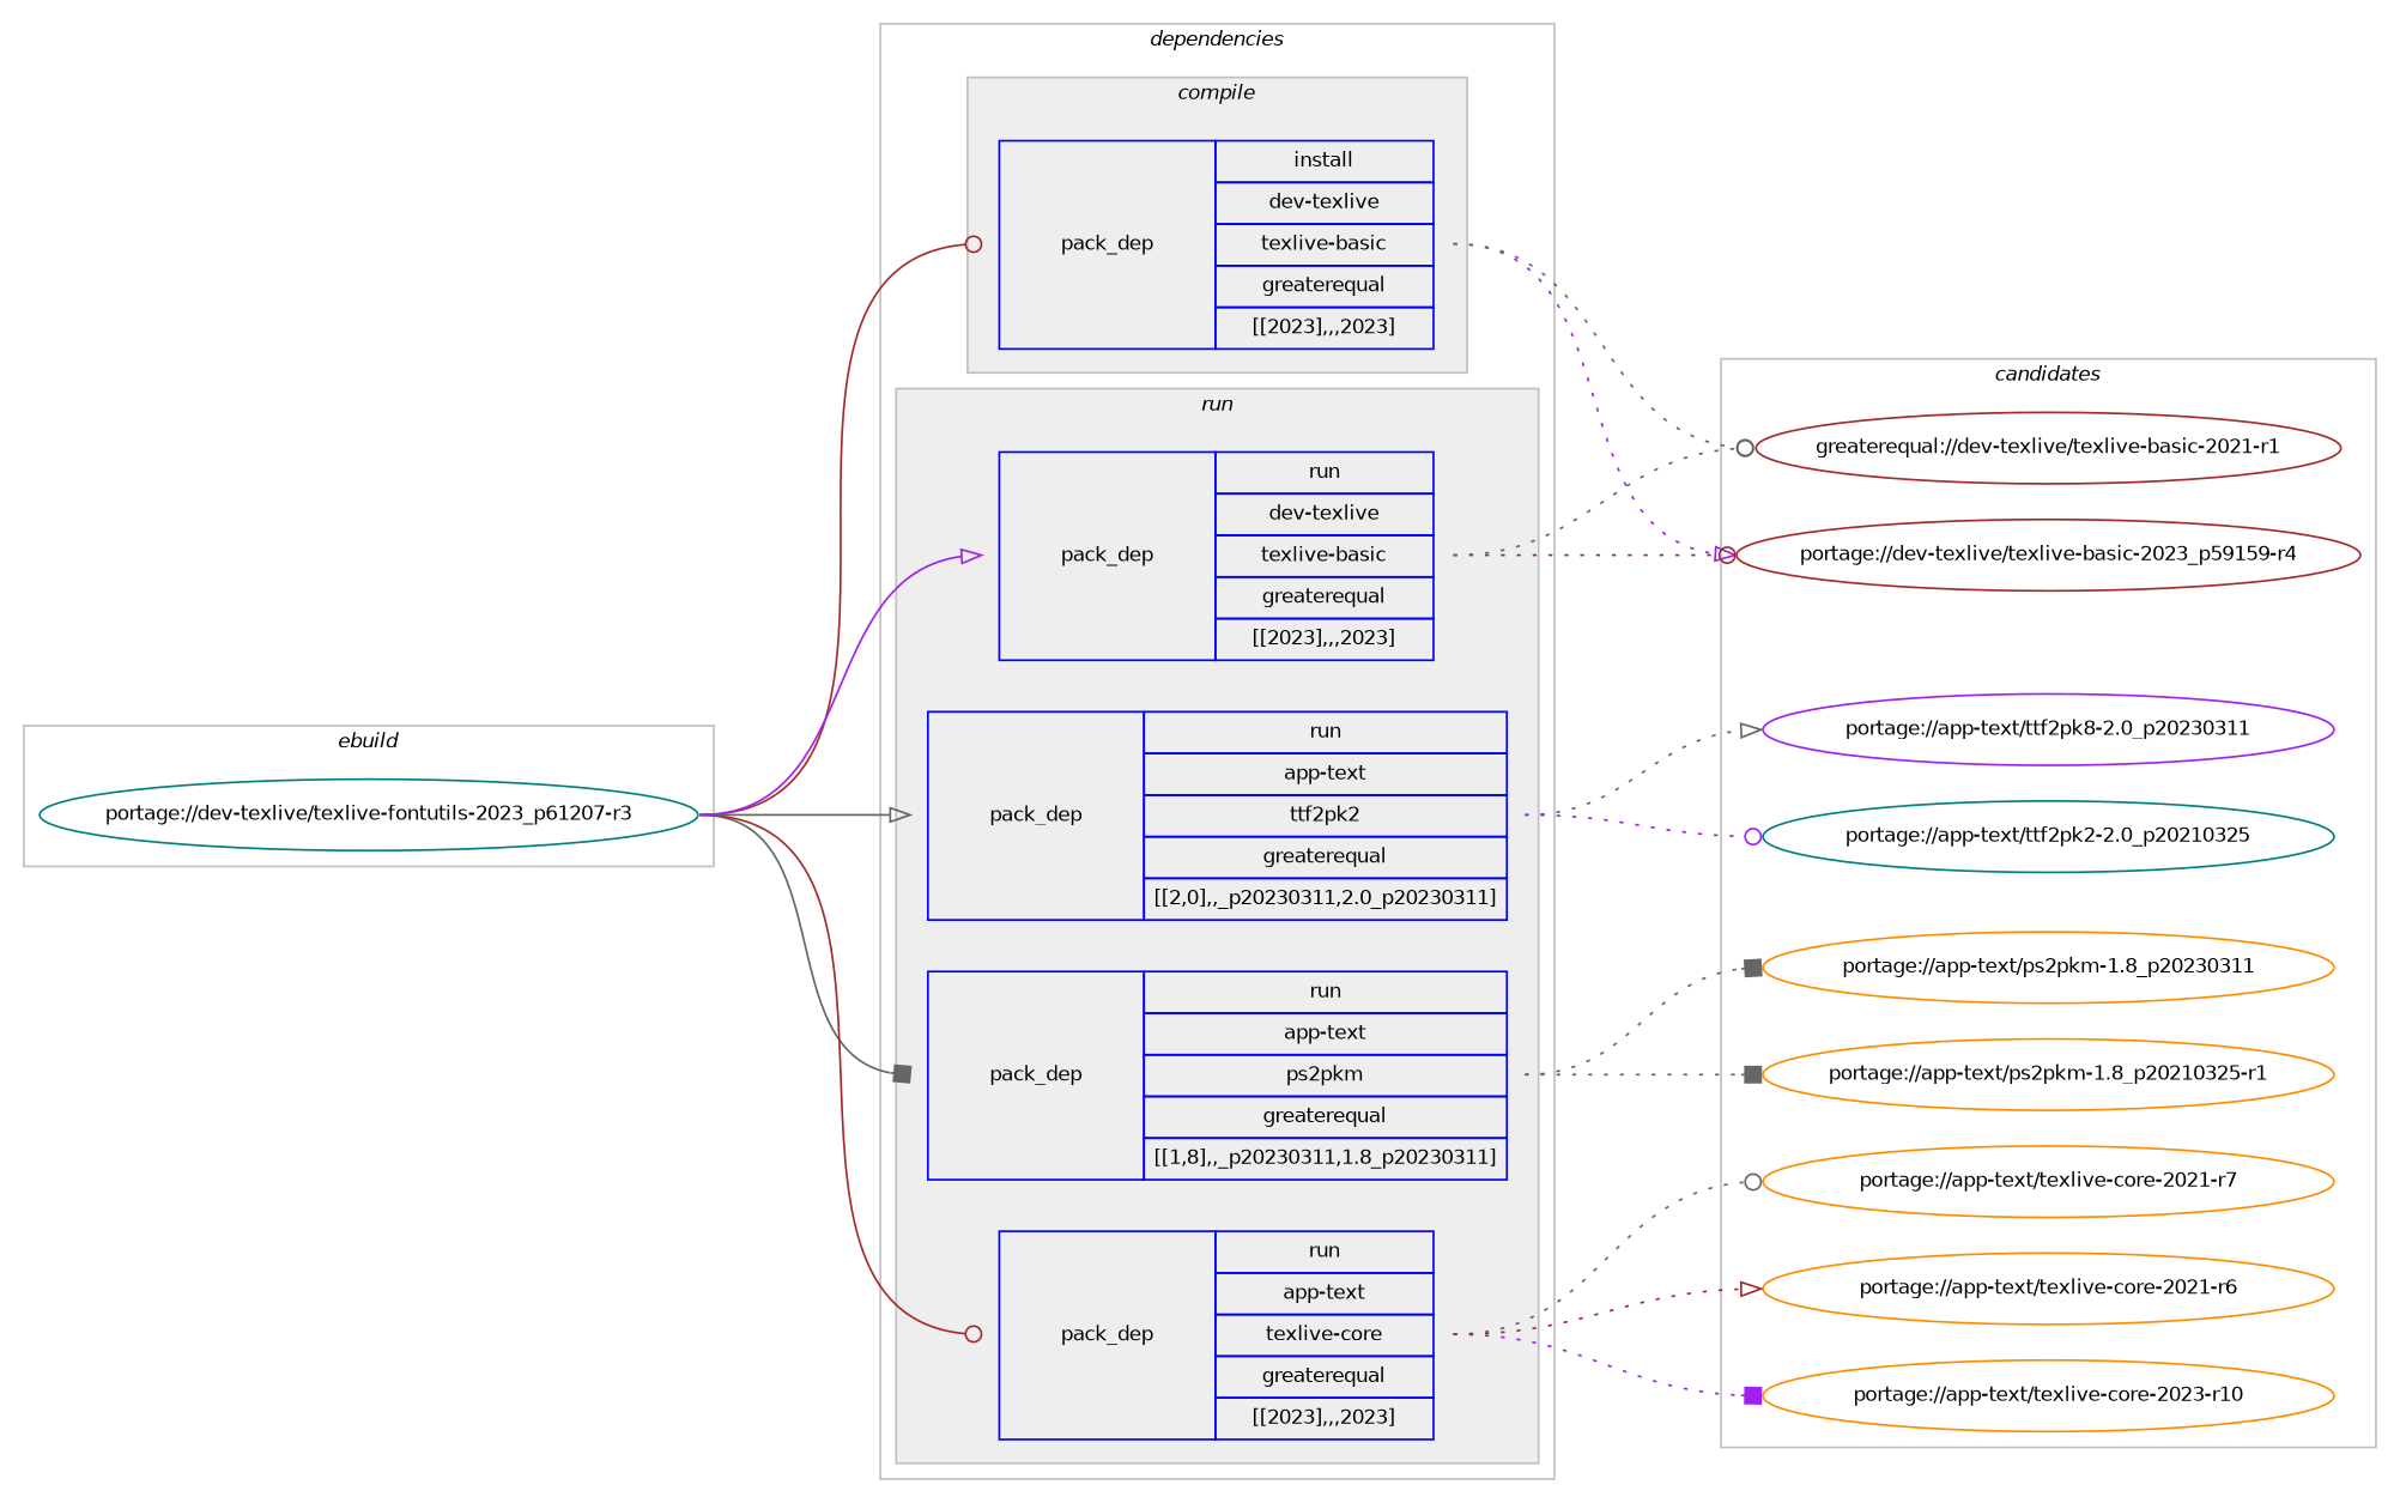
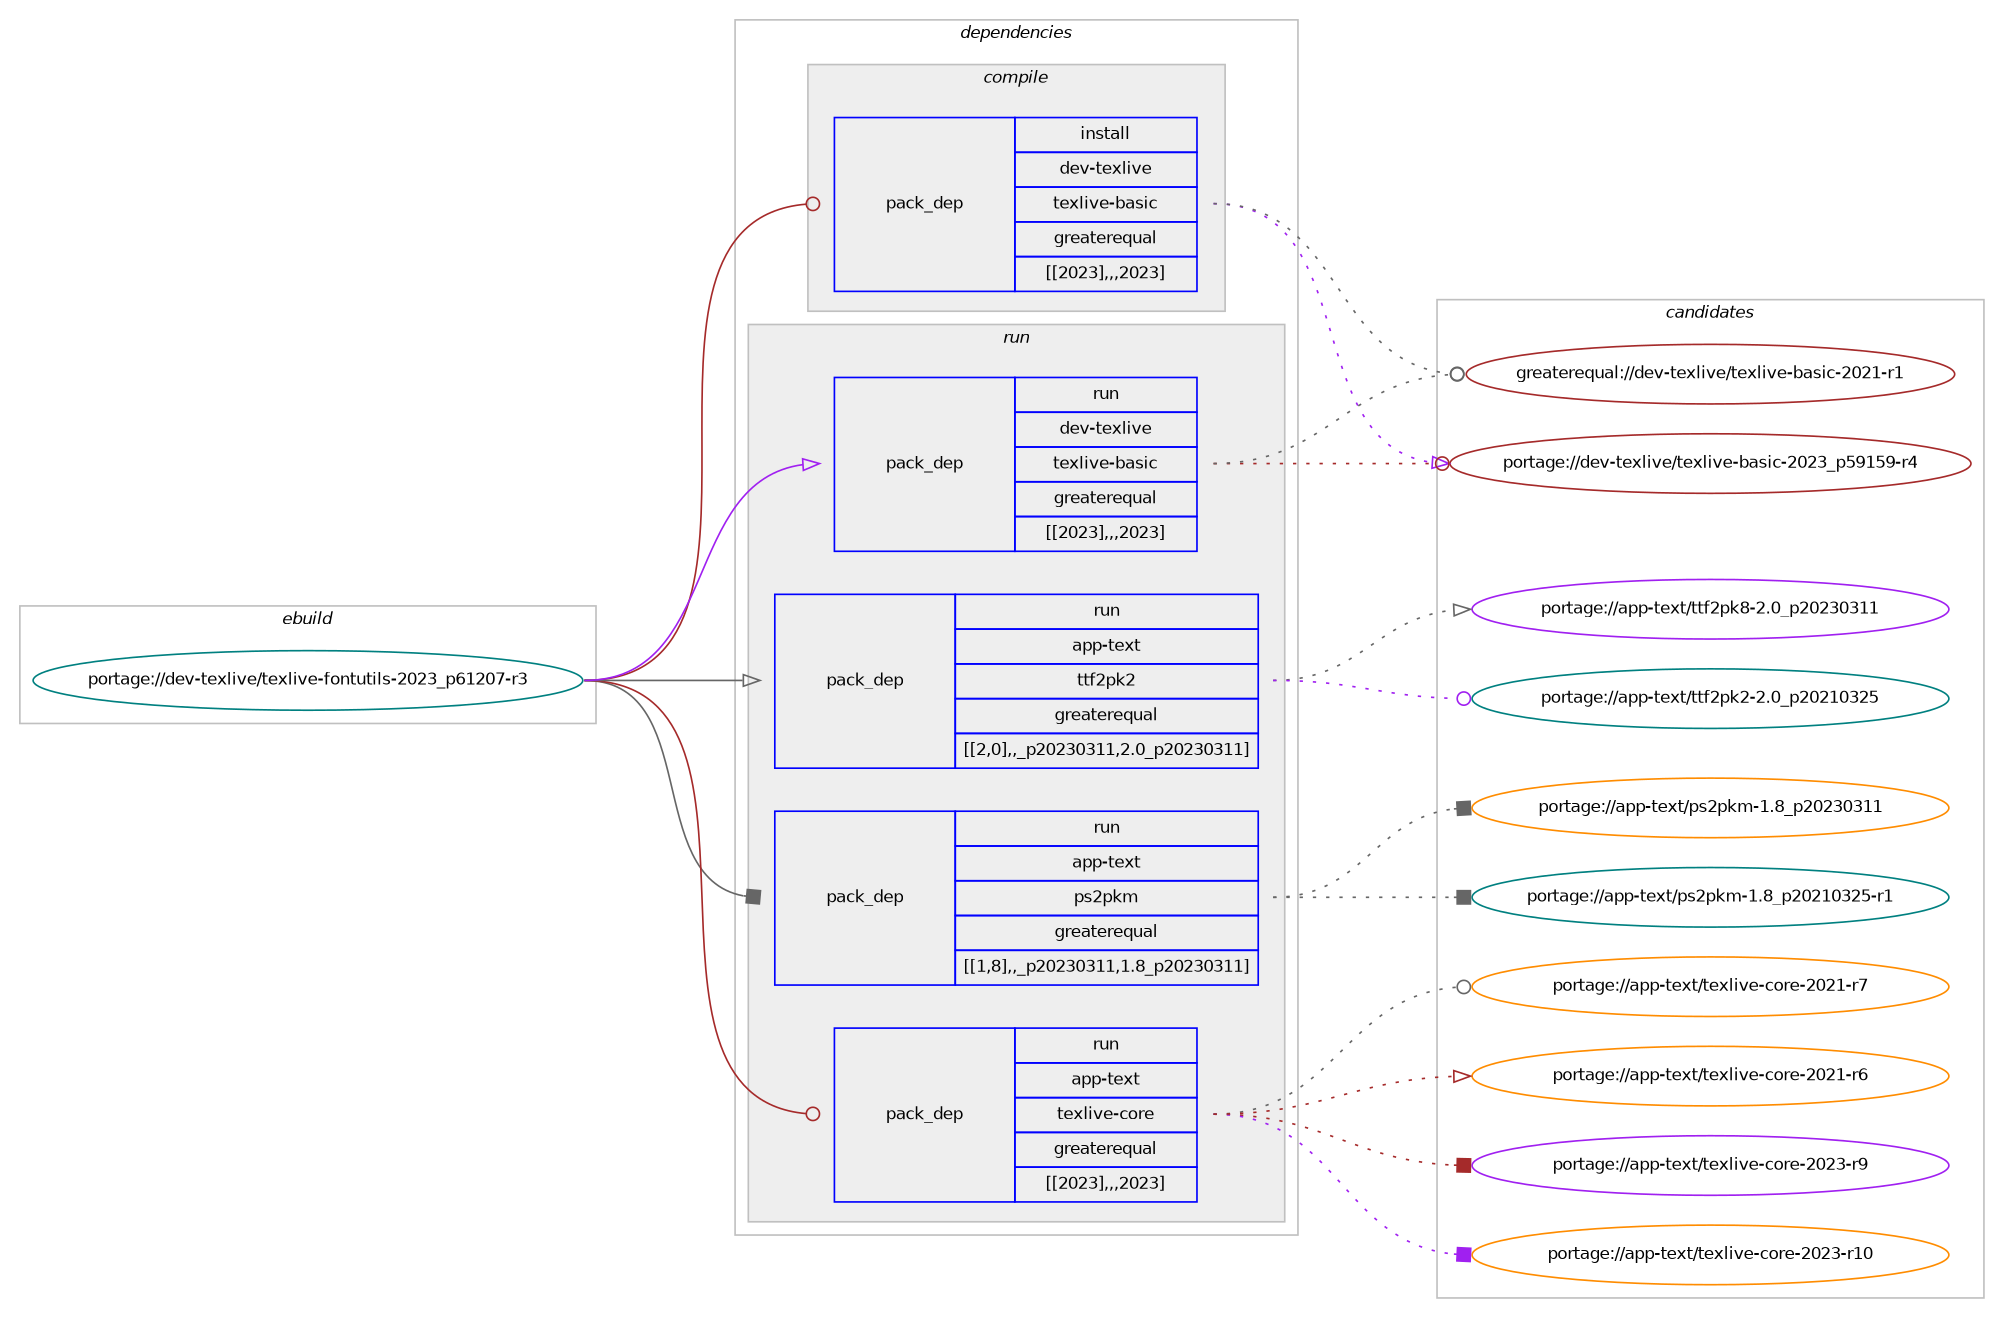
  digraph {
    compound=true
    concentrate=true
    fontname=Helvetica
    fontsize=10
    newrank=true
    rankdir=LR
    ranksep=1.5
    node [color=blue fontname=Helvetica fontsize=10]
    edge [arrowhead=odot color=gray40 headport=w style=dotted tailport=e weight=100]
    n1 [color=teal label="portage://dev-texlive/texlive-fontutils-2023_p61207-r3" width=4]
    n2 [label=<<TABLE BORDER="0" CELLBORDER="1" CELLSPACING="0" CELLPADDING="4" WIDTH="220"><TR><TD ROWSPAN="6" CELLPADDING="30">pack_dep</TD></TR><TR><TD WIDTH="110">install</TD></TR><TR><TD>dev-texlive</TD></TR><TR><TD>texlive-basic</TD></TR><TR><TD>greaterequal</TD></TR><TR><TD>[[2023],,,2023]</TD></TR></TABLE>> shape=none]
    n3 [label=<<TABLE BORDER="0" CELLBORDER="1" CELLSPACING="0" CELLPADDING="4" WIDTH="220"><TR><TD ROWSPAN="6" CELLPADDING="30">pack_dep</TD></TR><TR><TD WIDTH="110">run</TD></TR><TR><TD>app-text</TD></TR><TR><TD>ps2pkm</TD></TR><TR><TD>greaterequal</TD></TR><TR><TD>[[1,8],,_p20230311,1.8_p20230311]</TD></TR></TABLE>> shape=none]
    n4 [label=<<TABLE BORDER="0" CELLBORDER="1" CELLSPACING="0" CELLPADDING="4" WIDTH="220"><TR><TD ROWSPAN="6" CELLPADDING="30">pack_dep</TD></TR><TR><TD WIDTH="110">run</TD></TR><TR><TD>app-text</TD></TR><TR><TD>texlive-core</TD></TR><TR><TD>greaterequal</TD></TR><TR><TD>[[2023],,,2023]</TD></TR></TABLE>> shape=none]
    n5 [label=<<TABLE BORDER="0" CELLBORDER="1" CELLSPACING="0" CELLPADDING="4" WIDTH="220"><TR><TD ROWSPAN="6" CELLPADDING="30">pack_dep</TD></TR><TR><TD WIDTH="110">run</TD></TR><TR><TD>app-text</TD></TR><TR><TD>ttf2pk2</TD></TR><TR><TD>greaterequal</TD></TR><TR><TD>[[2,0],,_p20230311,2.0_p20230311]</TD></TR></TABLE>> shape=none]
    n6 [label=<<TABLE BORDER="0" CELLBORDER="1" CELLSPACING="0" CELLPADDING="4" WIDTH="220"><TR><TD ROWSPAN="6" CELLPADDING="30">pack_dep</TD></TR><TR><TD WIDTH="110">run</TD></TR><TR><TD>dev-texlive</TD></TR><TR><TD>texlive-basic</TD></TR><TR><TD>greaterequal</TD></TR><TR><TD>[[2023],,,2023]</TD></TR></TABLE>> shape=none]
    n7 [color=brown label="portage://dev-texlive/texlive-basic-2023_p59159-r4" width=4]
    n8 [color=brown label="greaterequal://dev-texlive/texlive-basic-2021-r1" width=4]
    n9 [color=darkorange label="portage://app-text/ps2pkm-1.8_p20230311" width=4]
-   n10 [color=darkorange label="portage://app-text/ps2pkm-1.8_p20210325-r1" width=4]
+   n10 [color=teal label="portage://app-text/ps2pkm-1.8_p20210325-r1" width=4]
+   n11 [color=purple label="portage://app-text/texlive-core-2023-r9" width=4]
    n12 [color=darkorange label="portage://app-text/texlive-core-2023-r10" width=4]
    n13 [color=darkorange label="portage://app-text/texlive-core-2021-r7" width=4]
    n14 [color=darkorange label="portage://app-text/texlive-core-2021-r6" width=4]
    n15 [color=purple label="portage://app-text/ttf2pk8-2.0_p20230311" width=4]
    n16 [color=teal label="portage://app-text/ttf2pk2-2.0_p20210325" width=4]
    subgraph cluster_1 {
      color=gray
      label=<<i>ebuild</i>>
      n1
    }
    subgraph cluster_2 {
      color=gray
      label=<<i>dependencies</i>>
      subgraph cluster_3 {
        color=gray
        fillcolor="#eeeeee"
        label=<<i>compile</i>>
        style=filled
        subgraph sub_4 {
          color=gray
          fillcolor="#eeeeee"
          label=<<i>compile</i>>
          style=filled
          n2
        }
      }
      subgraph cluster_5 {
        color=gray
        fillcolor="#eeeeee"
        label=<<i>compile and run</i>>
        style=filled
      }
      subgraph cluster_6 {
        color=gray
        fillcolor="#eeeeee"
        label=<<i>run</i>>
        style=filled
        subgraph sub_7 {
          color=gray
          fillcolor="#eeeeee"
          label=<<i>run</i>>
          style=filled
          n3
        }
        subgraph sub_8 {
          color=gray
          fillcolor="#eeeeee"
          label=<<i>run</i>>
          style=filled
          n4
        }
        subgraph sub_9 {
          color=gray
          fillcolor="#eeeeee"
          label=<<i>run</i>>
          style=filled
          n5
        }
        subgraph sub_10 {
          color=gray
          fillcolor="#eeeeee"
          label=<<i>run</i>>
          style=filled
          n6
        }
      }
    }
    subgraph cluster_11 {
      color=gray
      label=<<i>candidates</i>>
      rank=same
      subgraph sub_12 {
        color=black
        label=<<i>candidates</i>>
        nodesep=1
        rank=same
        n7
        n8
      }
      subgraph sub_13 {
        color=black
        label=<<i>candidates</i>>
        nodesep=1
        rank=same
        n9
        n10
      }
      subgraph sub_14 {
        color=black
        label=<<i>candidates</i>>
        nodesep=1
        rank=same
+       n11
        n12
        n13
        n14
      }
      subgraph sub_15 {
        color=black
        label=<<i>candidates</i>>
        nodesep=1
        rank=same
        n15
        n16
      }
      subgraph sub_16 {
        color=black
        label=<<i>candidates</i>>
        nodesep=1
        rank=same
        n7
        n8
      }
    }
    n1 -> n2 [color=brown style=solid weight=20]
    n1 -> n3 [arrowhead=box style=solid weight=20]
    n1 -> n4 [color=brown style=solid weight=20]
    n1 -> n5 [arrowhead=onormal style=solid weight=20]
    n1 -> n6 [arrowhead=onormal color=purple style=solid weight=20]
    n2 -> n7 [arrowhead=onormal color=purple]
    n2 -> n8
    n3 -> n9 [arrowhead=box]
    n3 -> n10 [arrowhead=box]
+   n4 -> n11 [arrowhead=box color=brown]
    n4 -> n12 [arrowhead=box color=purple]
    n4 -> n13
    n4 -> n14 [arrowhead=onormal color=brown]
    n5 -> n15 [arrowhead=onormal]
    n5 -> n16 [color=purple]
    n6 -> n7 [color=brown]
    n6 -> n8
  }
